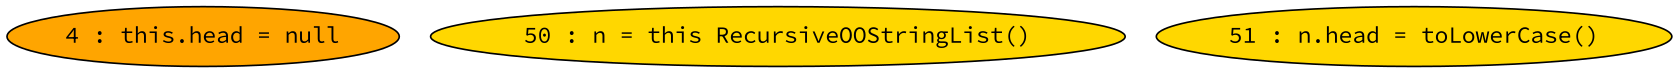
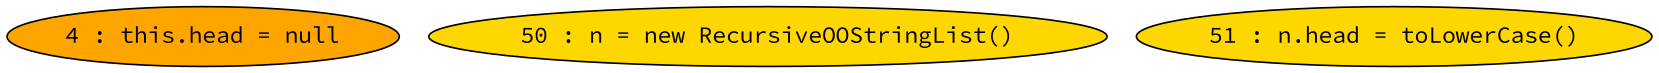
  digraph {
    fontname="Source Code Pro"
    node [style=filled fillcolor=gold fontname="Source Code Pro"]
    "4 : this.head = null" [fillcolor=orange]
-   "50 : n = new RecursiveOOStringList()" [label="50 : n = this RecursiveOOStringList()"]
+   "50 : n = new RecursiveOOStringList()"
    "51 : n.head = toLowerCase()"
  }
